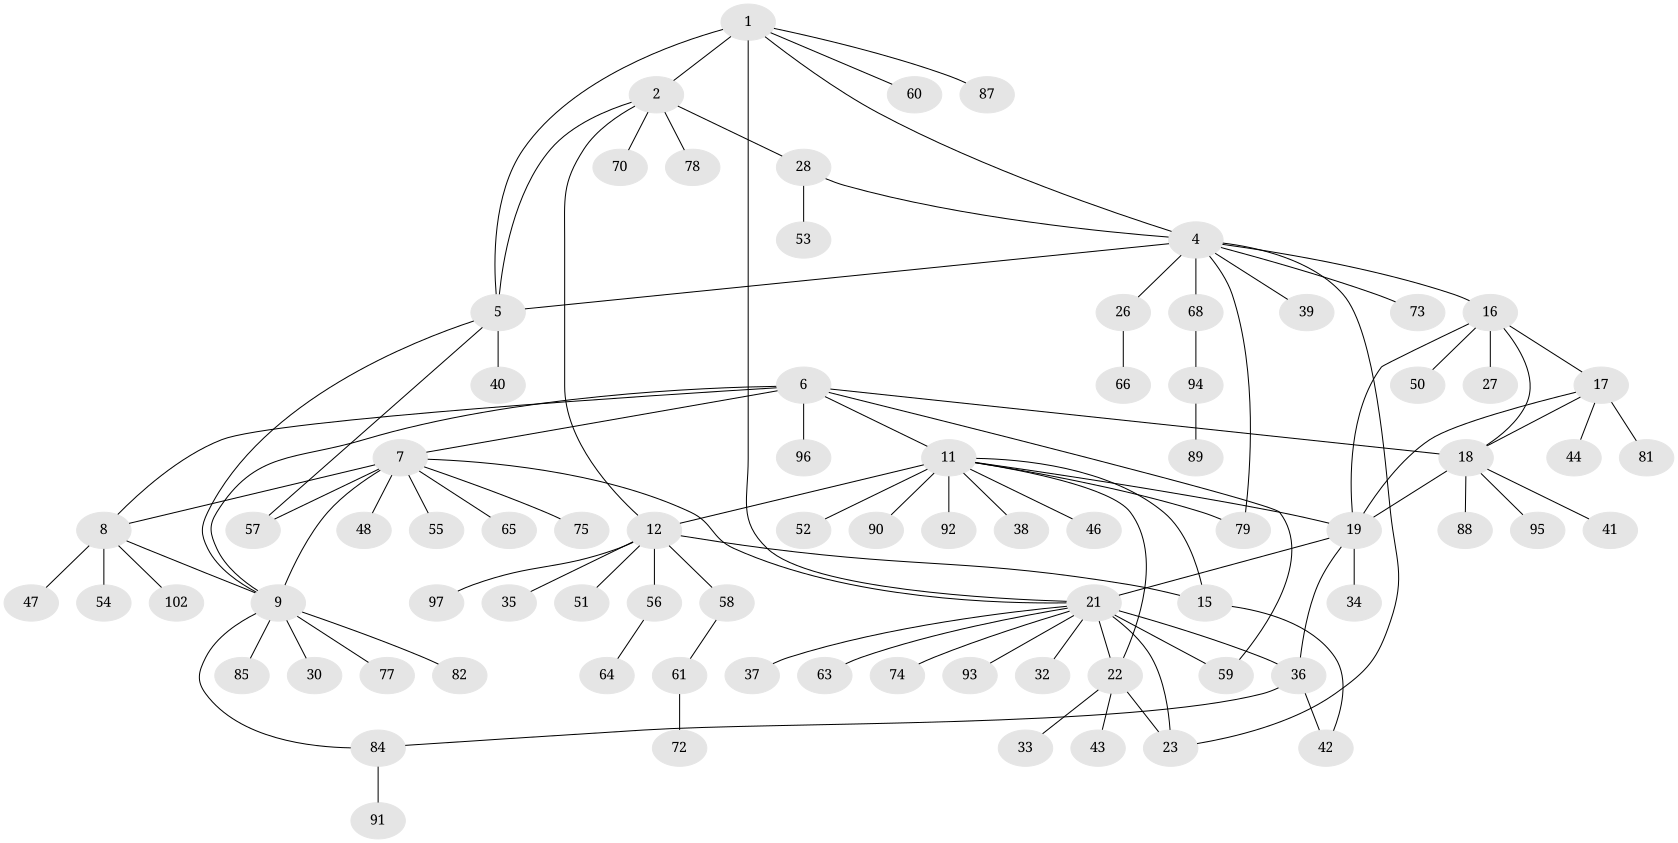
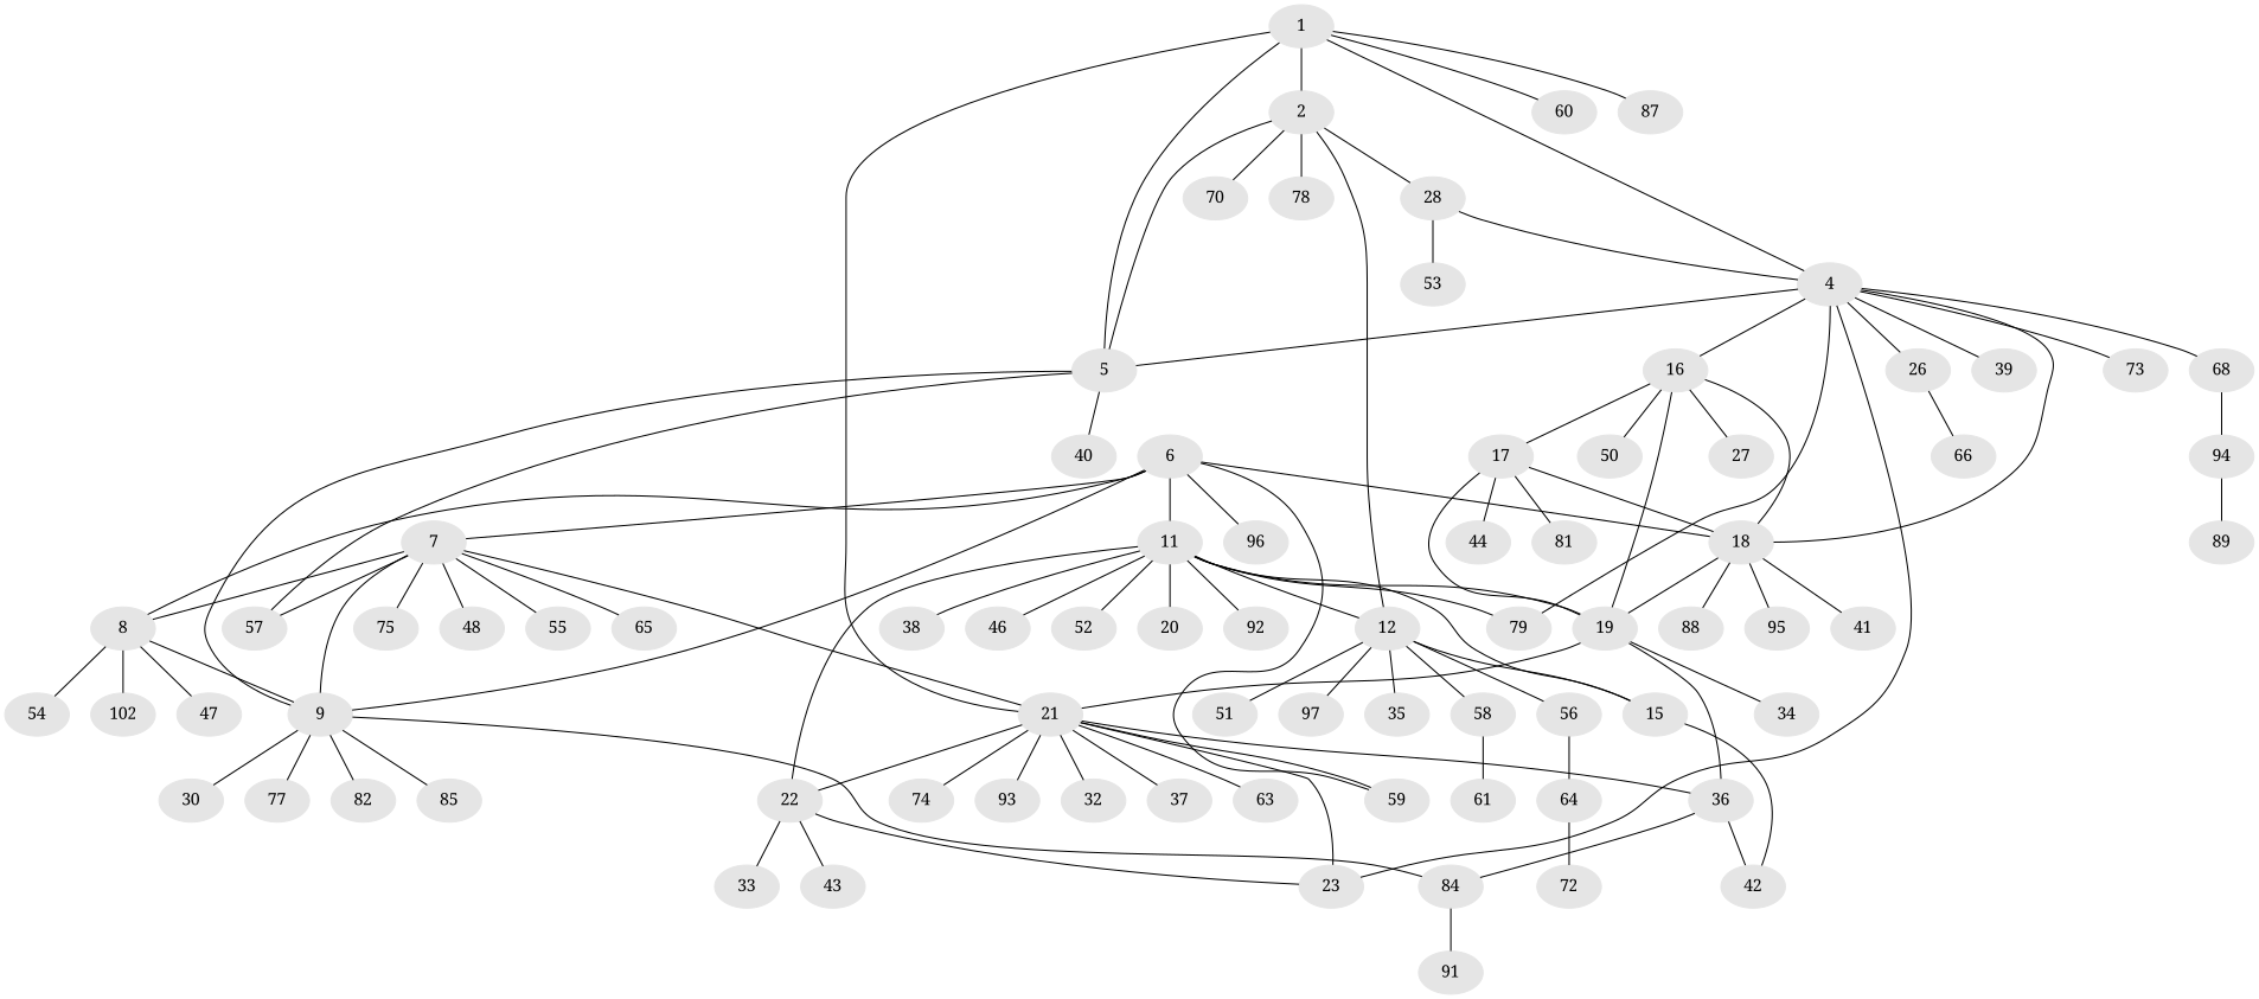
  graph {
    fontname="Noto Serif"
    node [color=gray90 fontname="Noto Serif" style=filled]
    edge [fontname="Noto Serif"]
    1 [super="+98"]
    2 [super="+3"]
    4 [super="+49"]
    5 [super="+31"]
    21 [super="+25"]
    60
    87
    12 [super="+14"]
    28 [super="+45"]
    70
    78
    16 [super="+79"]
    18
    23 [super="+83"]
    26
    n16 [label=79]
    39 [super="+80"]
    68
    73
    9 [super="+101"]
    40
    57
    59
    22 [super="+24"]
    36 [super="+71"]
    32
    37 [super="+69"]
    63
    74
    93
    15
    35
    51
    56
    58
    97
    53
    19 [super="+20"]
    17 [super="+86"]
    27
    50
    41
    88
    95
    66
    94
    30
    77 [super="+100"]
    82
    84
    85
    6 [super="+67"]
    7 [super="+10"]
    8 [super="+62"]
    11 [super="+13"]
    96
    48
    55
    65
    75
    47
    54
    102
    38
    46
    52
-   90
+   90 [label=20]
    92 [super="+99"]
    91
    42
    34
    33
    43
    64
    61
    44
    81
    72
    89
    1 -- 2 [weight=2]
    1 -- 4
    1 -- 5
    1 -- 21
    1 -- 60
    1 -- 87
    2 -- 5 [weight=2]
    2 -- 12
    2 -- 28
    2 -- 70
    2 -- 78
    4 -- 5
    4 -- 16
+   4 -- 18
    4 -- 23
    4 -- 26
    4 -- n16
    4 -- 39
    4 -- 68
    4 -- 73
    5 -- 9
    5 -- 40
    5 -- 57
    21 -- 23 [weight=2]
    21 -- 59
    21 -- 22 [weight=4]
    21 -- 36
    21 -- 32
    21 -- 37
    21 -- 63
    21 -- 74
    21 -- 93
    12 -- 15 [weight=2]
    12 -- 35
    12 -- 51
    12 -- 56
    12 -- 58
    12 -- 97
    28 -- 4 [weight=2]
    28 -- 53
    16 -- 18
    16 -- 19 [weight=2]
    16 -- 17
    16 -- 27
    16 -- 50
    18 -- 19 [weight=2]
    18 -- 41
    18 -- 88
    18 -- 95
    26 -- 66
    68 -- 94
    9 -- 30
    9 -- 77
    9 -- 82
    9 -- 84
    9 -- 85
    22 -- 23 [weight=2]
    22 -- 33
    22 -- 43
    36 -- 84
    36 -- 42
    15 -- 42
    56 -- 64
    58 -- 61
    19 -- 21
    19 -- 36
    19 -- 34
    17 -- 18
    17 -- 19 [weight=2]
    17 -- 44
    17 -- 81
    94 -- 89
    84 -- 91
    6 -- 18
    6 -- 9
    6 -- 59
    6 -- 7 [weight=2]
    6 -- 8
    6 -- 11
    6 -- 96
    7 -- 21
    7 -- 9 [weight=2]
    7 -- 57
    7 -- 8 [weight=2]
    7 -- 48
    7 -- 55
    7 -- 65
    7 -- 75
    8 -- 9
    8 -- 47
    8 -- 54
    8 -- 102
    11 -- 12 [weight=4]
    11 -- n16
    11 -- 22
    11 -- 15 [weight=2]
    11 -- 19
    11 -- 38
    11 -- 46
    11 -- 52
    11 -- 90
    11 -- 92
-   61 -- 72
+   64 -- 72
  }
